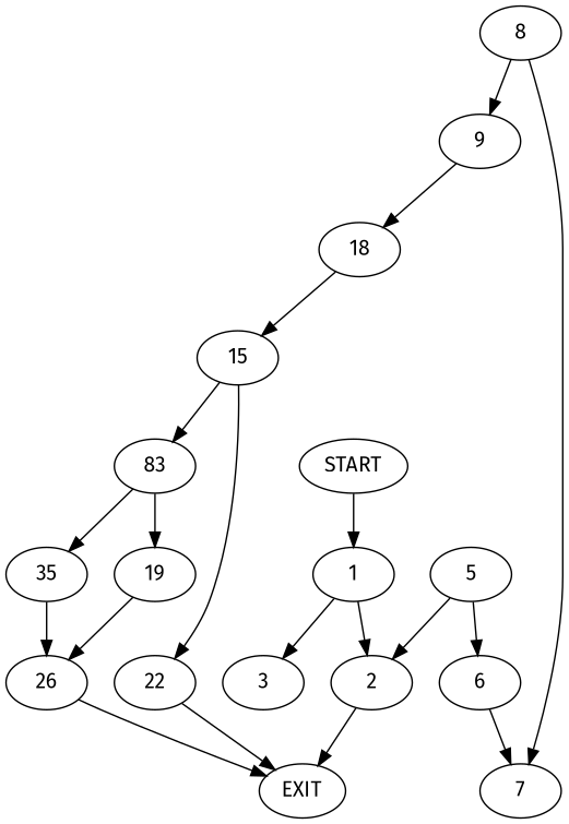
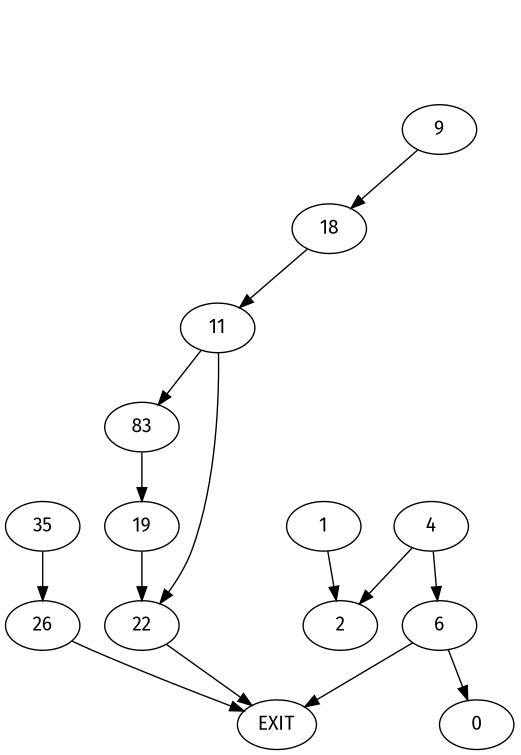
  digraph {
    fontname="Fira Sans"
    node [fontname="Fira Sans"]
    edge [fontname="Fira Sans"]
-   n1 [label=START]
    1
    2
-   3
    n5 [label=EXIT]
-   5
+   5 [label=4]
    6
-   7
-   8
+   7 [label=0]
    9
    n11 [label=18]
-   11 [label=15]
+   11
    n13 [label=22]
    n14 [label=83]
    n15 [label=19]
    n16 [label=35]
    n17 [label=26]
-   n1 -> 1
    1 -> 2
-   1 -> 3
-   2 -> n5
+   6 -> n5
    5 -> 2
    5 -> 6
    6 -> 7
-   8 -> 7
-   8 -> 9
    9 -> n11
    n11 -> 11
    11 -> n13
    11 -> n14
    n13 -> n5
    n14 -> n15
-   n14 -> n16
-   n15 -> n17
+   n15 -> n13
    n16 -> n17
    n17 -> n5
  }
